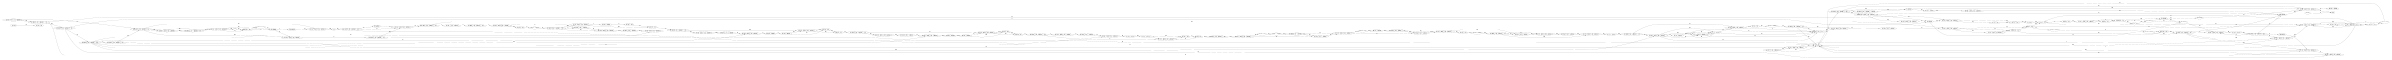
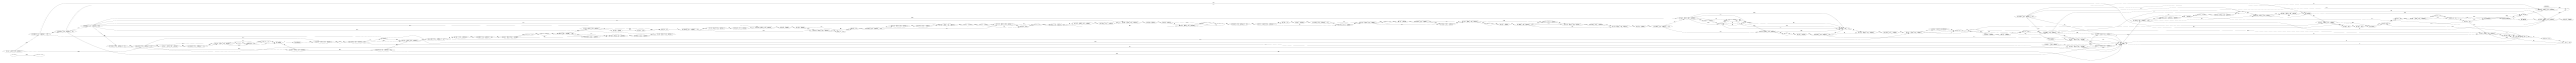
  digraph {
    fontname="Courier Prime"
    rankdir=LR
    node [fontname="Courier Prime"]
    edge [fontname="Courier Prime"]
    n1 [label="push rbp"]
    n2 [label="mov rbp , rsp"]
    n3 [label="fld st0 , tword [ rbp + address ]"]
    n4 [label="mov qword [ rbp - address ] , rdi"]
    n5 [label="fstp tword [ rbp - address ] , st0"]
    n6 [label="mov qword [ rbp - address ] , rsi"]
    n7 [label="mov rdi , qword [ rbp - address ]"]
    n8 [label="mov rdi , qword [ rbp - address ]"]
    n9 [label="fld st0 , tword [ rbp - address ]"]
    n10 [label="fld st0 , tword [ rbp - address ]"]
    n11 [label="fld st0 , tword [ rbp - address ]"]
    n12 [label="fld st0 , tword [ rbp - address ]"]
    n13 [label="mov dword [ rbp - address ] , edx"]
    n14 [label="jae address"]
    n15 [label="mov rsi , qword [ rbp - address ]"]
    n16 [label="xor eax , eax"]
    n17 [label="call symbol"]
    n18 [label="call symbol"]
    n19 [label="mov dword [ rbp - address ] , ecx"]
    n20 [label="mov edx , dword [ rbp - address ]"]
    n21 [label="mov eax , dword [ rbp - address ]"]
    n22 [label="mov eax , dword [ rbp - address ]"]
    n23 [label="mov eax , dword [ rbp - address ]"]
    n24 [label="mov eax , dword [ rbp - address ]"]
    n25 [label="jmp address"]
    n26 [label="mov ecx , dword [ rbp - address ]"]
    n27 [label="and eax , address"]
    n28 [label="and eax , address"]
    n29 [label="and eax , address"]
    n30 [label="test al , address"]
    n31 [label="and al"]
    n32 [label="xor al , address"]
    n33 [label="or al , address"]
    n34 [label="mov byte [ rcx ] , al"]
    n35 [label="mov r8d , dword [ rbp - address ]"]
    n36 [label="fstp tword [ rbp - address ] , st0"]
    n37 [label=fldz]
    n38 [label="fucomip st0 , st1"]
    n39 [label="fstp st0 , st0"]
    n40 [label="fstp tword [ rbp - address ] , st0"]
    n41 [label=fchs]
    n42 [label="jbe address"]
    n43 [label="jmp address"]
    n44 [label="fld st0 , tword [ rbp - address ]"]
    n45 [label="fstp tword [ rbp - address ] , st0"]
    n46 [label="mov dword [ rbp - address ] , eax"]
    n47 [label="lea rax , [ rbp - address ]"]
    n48 [label="fld st0 , tword [ rbp - address ]"]
    n49 [label="fstp tword [ rbp - address ] , st0"]
    n50 [label="mov eax , dword [ rbp - address ]"]
    n51 [label="add rsp , address"]
    n52 [label=retn]
    n53 [label="pop rbp"]
    n54 [label="mov eax , address"]
    n55 [label="cmp eax , dword [ rbp - address ]"]
    n56 [label="fstp address"]
    n57 [label="movsxd rax , dword [ rbp - address ]"]
    n58 [label="cmp rax , qword [ rbp - address ]"]
    n59 [label="jmp address"]
    n60 [label="mov eax , dword [ rbp - address ]"]
-   n61 [label="add eax , address"]
    n62 [label="mov esi , eax"]
    n63 [label="fld st0 , st0"]
    n64 [label="mov qword [ rbp - address ] , rax"]
    n65 [label="fld st0 , tword [ rel address ]"]
    n66 [label="fucomip st0 , st1"]
    n67 [label="fstp st0 , st0"]
    n68 [label="mov rax , qword [ rbp - address ]"]
    n69 [label="mov rcx , rax"]
    n70 [label="mov byte [ rax ] , address"]
    n71 [label="add rcx , address"]
    n72 [label="mov rax , qword [ rbp - address ]"]
    n73 [label="mov qword [ rbp - address ] , rcx"]
    n74 [label="mov rcx , qword [ rbp - address ]"]
    n75 [label="mov byte [ rax ] , address"]
    n76 [label="and eax , address"]
    n77 [label="add rcx , rsi"]
    n78 [label="mov esi , eax"]
    n79 [label="mov qword [ rbp - address ] , rcx"]
    n80 [label="mov rcx , qword [ rbp - address ]"]
    n81 [label="mov rcx , qword [ rbp - address ]"]
    n82 [label="mov byte [ rcx ] , address"]
    n83 [label="mov esi , eax"]
    n84 [label="add rcx , rsi"]
    n85 [label="shr eax , address"]
    n86 [label="mov qword [ rbp - address ] , rcx"]
    n87 [label="mov rcx , qword [ rbp - address ]"]
    n88 [label="mov rcx , qword [ rbp - address ]"]
    n89 [label="mov byte [ rcx ] , address"]
    n90 [label="mov esi , eax"]
    n91 [label="add rcx , rsi"]
    n92 [label="shr eax , address"]
    n93 [label="mov qword [ rbp - address ] , rcx"]
    n94 [label="mov rcx , qword [ rbp - address ]"]
    n95 [label="mov rcx , qword [ rbp - address ]"]
    n96 [label="mov byte [ rcx ] , address"]
    n97 [label="mov esi , eax"]
    n98 [label="add rcx , rsi"]
    n99 [label="shr eax , address"]
    n100 [label="mov qword [ rbp - address ] , rcx"]
    n101 [label="mov rcx , qword [ rbp - address ]"]
    n102 [label="mov rsi , rcx"]
    n103 [label="mov byte [ rcx ] , address"]
    n104 [label="add rsi , address"]
    n105 [label="mov rcx , qword [ rbp - address ]"]
    n106 [label="mov qword [ rbp - address ] , rsi"]
    n107 [label="mov rsi , rcx"]
    n108 [label="mov byte [ rcx ] , address"]
    n109 [label="add rsi , address"]
    n110 [label="mov rcx , qword [ rbp - address ]"]
    n111 [label="mov qword [ rbp - address ] , rsi"]
    n112 [label="mov rsi , rcx"]
    n113 [label="mov byte [ rcx ] , address"]
    n114 [label="add rsi , address"]
    n115 [label="mov rcx , qword [ rbp - address ]"]
    n116 [label="mov qword [ rbp - address ] , rsi"]
    n117 [label="mov rcx , qword [ rbp - address ]"]
    n118 [label="mov byte [ rcx ] , address"]
    n119 [label="add rcx , address"]
    n120 [label="mov qword [ rbp - address ] , rcx"]
    n121 [label="mov rcx , qword [ rbp - address ]"]
    n122 [label="mov rsi , rcx"]
    n123 [label="mov rcx , qword [ rbp - address ]"]
    n124 [label="add rsi , address"]
    n125 [label="mov qword [ rbp - address ] , rsi"]
    n126 [label="mov byte [ rcx ] , address"]
    n127 [label="cmova edi , edx"]
    n128 [label="mov edx , address"]
    n129 [label="fld st0 , tword [ rbp - address ]"]
    n130 [label="mov dword [ rbp - address ] , edi"]
    n131 [label="mov edi , address"]
    n132 [label="fstp st0 , st0"]
    n133 [label="mov rax , rsp"]
    n134 [label="fstp tword [ rax ] , st0"]
    n135 [label="mov dword [ rbp - address ] , eax"]
    n136 [label="fld st0 , tword [ rbp - address ]"]
    n137 [label="fxch st0 , st1"]
    n138 [label="fucomip st0 , st1"]
    n139 [label="fstp st0 , st0"]
    n140 [label="jne address"]
    n141 [label="jpe address"]
    n142 [label="jmp address"]
    n143 [label="jmp address"]
    n144 [label="lea rdx , [ rbp - address ]"]
    n145 [label="mov al , r9b"]
    n146 [label="xor r9d , r9d"]
    n147 [label="cmp dword [ rbp - address ] , address"]
    n148 [label="jl address"]
    n1 -> n2 [label=CFG]
    n3 -> n4 [label=CFG]
    n3 -> n5 [label=DFG]
    n4 -> n6 [label=CFG]
    n4 -> n7 [label=DFG]
    n4 -> n8 [label=DFG]
    n5 -> n9 [label=DFG]
    n5 -> n10 [label=DFG]
    n5 -> n11 [label=DFG]
    n5 -> n12 [label=DFG]
    n6 -> n13 [label=CFG]
    n6 -> n14 [label=DFG]
    n6 -> n15 [label=DFG]
    n7 -> n16 [label=CFG]
    n7 -> n17 [label=DFG]
    n8 -> n15 [label=CFG]
    n8 -> n18 [label=DFG]
    n9 -> n36 [label=DFG]
    n10 -> n37 [label=CFG]
    n10 -> n38 [label=DFG]
    n10 -> n39 [label=DFG]
    n11 -> n40 [label=DFG]
    n12 -> n41 [label=DFG]
    n13 -> n19 [label=CFG]
    n13 -> n20 [label=DFG]
    n13 -> n21 [label=DFG]
    n13 -> n22 [label=DFG]
    n13 -> n23 [label=DFG]
    n13 -> n24 [label=DFG]
    n14 -> n7 [label=CFG]
    n14 -> n25 [label=CFG]
    n15 -> n18 [label=DFG]
    n16 -> n62 [label=CFG]
    n17 -> n63 [label=CFG]
    n18 -> n46 [label=DFG]
    n19 -> n5 [label=CFG]
    n19 -> n26 [label=DFG]
    n21 -> n27 [label=DFG]
    n22 -> n28 [label=DFG]
    n23 -> n29 [label=DFG]
    n24 -> n30 [label=CFG]
    n24 -> n31 [label=DFG]
    n24 -> n32 [label=DFG]
    n24 -> n33 [label=DFG]
    n24 -> n34 [label=DFG]
    n25 -> n60 [label=CFG]
    n26 -> n18 [label=DFG]
    n26 -> n35 [label=CFG]
    n27 -> n85 [label=DFG]
    n28 -> n92 [label=DFG]
    n29 -> n99 [label=DFG]
    n30 -> n31 [label=CFG]
    n31 -> n32 [label=DFG]
    n31 -> n33 [label=DFG]
    n31 -> n34 [label=DFG]
    n32 -> n31 [label=DFG]
    n32 -> n33 [label=DFG]
    n32 -> n34 [label=DFG]
    n33 -> n31 [label=DFG]
    n33 -> n32 [label=DFG]
    n33 -> n34 [label=DFG]
    n33 -> n121 [label=CFG]
    n34 -> n123 [label=CFG]
    n35 -> n18 [label=DFG]
    n35 -> n129 [label=CFG]
    n36 -> n10 [label=CFG]
    n37 -> n38 [label=DFG]
    n38 -> n39 [label=CFG]
    n38 -> n42 [label=DFG]
    n39 -> n42 [label=CFG]
    n40 -> n18 [label=DFG]
    n40 -> n44 [label=DFG]
    n41 -> n49 [label=DFG]
    n42 -> n11 [label=CFG]
    n42 -> n43 [label=CFG]
    n43 -> n12 [label=CFG]
    n44 -> n45 [label=DFG]
    n45 -> n47 [label=CFG]
    n45 -> n48 [label=DFG]
    n46 -> n50 [label=DFG]
    n46 -> n57 [label=DFG]
    n46 -> n147 [label=CFG]
    n46 -> n148 [label=DFG]
    n47 -> n64 [label=CFG]
    n48 -> n65 [label=CFG]
    n48 -> n66 [label=DFG]
    n48 -> n67 [label=DFG]
    n49 -> n18 [label=DFG]
    n49 -> n44 [label=DFG]
    n49 -> n59 [label=CFG]
    n50 -> n51 [label=CFG]
    n50 -> n52 [label=DFG]
    n53 -> n52 [label=CFG]
    n54 -> n55 [label=CFG]
    n55 -> n56 [label=CFG]
    n56 -> n50 [label=CFG]
    n56 -> n57 [label=CFG]
    n57 -> n14 [label=DFG]
    n57 -> n58 [label=DFG]
    n58 -> n14 [label=CFG]
    n59 -> n44 [label=CFG]
-   n60 -> n61 [label=DFG]
-   n61 -> n135 [label=DFG]
    n62 -> n17 [label=CFG]
    n63 -> n132 [label=DFG]
    n64 -> n68 [label=DFG]
    n65 -> n66 [label=DFG]
    n66 -> n67 [label=CFG]
    n66 -> n127 [label=DFG]
    n67 -> n63 [label=DFG]
    n67 -> n128 [label=CFG]
    n67 -> n129 [label=DFG]
    n68 -> n69 [label=DFG]
    n68 -> n70 [label=DFG]
    n69 -> n71 [label=DFG]
    n70 -> n72 [label=CFG]
    n71 -> n73 [label=DFG]
    n72 -> n75 [label=DFG]
    n73 -> n70 [label=CFG]
    n73 -> n72 [label=DFG]
    n73 -> n74 [label=DFG]
    n74 -> n76 [label=CFG]
    n74 -> n77 [label=DFG]
    n75 -> n20 [label=CFG]
    n76 -> n78 [label=DFG]
    n77 -> n79 [label=DFG]
    n78 -> n77 [label=DFG]
    n79 -> n80 [label=DFG]
    n79 -> n81 [label=DFG]
    n80 -> n82 [label=DFG]
    n81 -> n83 [label=CFG]
    n81 -> n84 [label=DFG]
    n82 -> n21 [label=CFG]
    n83 -> n84 [label=DFG]
    n84 -> n86 [label=DFG]
    n85 -> n81 [label=CFG]
    n85 -> n83 [label=DFG]
    n86 -> n87 [label=DFG]
    n86 -> n88 [label=DFG]
    n87 -> n89 [label=DFG]
    n88 -> n90 [label=CFG]
    n88 -> n91 [label=DFG]
    n89 -> n22 [label=CFG]
    n90 -> n91 [label=DFG]
    n91 -> n93 [label=DFG]
    n92 -> n88 [label=CFG]
    n92 -> n90 [label=DFG]
    n93 -> n94 [label=DFG]
    n93 -> n95 [label=DFG]
    n94 -> n96 [label=DFG]
    n95 -> n97 [label=CFG]
    n95 -> n98 [label=DFG]
    n96 -> n23 [label=CFG]
    n97 -> n98 [label=DFG]
    n98 -> n100 [label=DFG]
    n99 -> n95 [label=CFG]
    n99 -> n97 [label=DFG]
    n100 -> n101 [label=DFG]
    n101 -> n102 [label=DFG]
    n101 -> n103 [label=DFG]
    n102 -> n104 [label=DFG]
    n103 -> n105 [label=CFG]
    n104 -> n106 [label=DFG]
    n105 -> n107 [label=DFG]
    n105 -> n108 [label=DFG]
    n106 -> n103 [label=CFG]
    n106 -> n105 [label=DFG]
    n107 -> n109 [label=DFG]
    n108 -> n110 [label=CFG]
    n109 -> n111 [label=DFG]
    n110 -> n112 [label=DFG]
    n110 -> n113 [label=DFG]
    n111 -> n108 [label=CFG]
    n111 -> n110 [label=DFG]
    n112 -> n114 [label=DFG]
    n113 -> n115 [label=CFG]
    n114 -> n116 [label=DFG]
    n115 -> n118 [label=DFG]
    n116 -> n113 [label=CFG]
    n116 -> n115 [label=DFG]
    n116 -> n117 [label=DFG]
    n117 -> n119 [label=DFG]
    n118 -> n117 [label=CFG]
    n119 -> n120 [label=DFG]
    n120 -> n24 [label=CFG]
    n120 -> n121 [label=DFG]
    n121 -> n34 [label=DFG]
    n121 -> n122 [label=DFG]
    n122 -> n124 [label=DFG]
    n123 -> n126 [label=DFG]
    n124 -> n125 [label=DFG]
    n125 -> n18 [label=DFG]
    n125 -> n34 [label=CFG]
    n125 -> n123 [label=DFG]
    n126 -> n48 [label=CFG]
    n127 -> n130 [label=DFG]
    n128 -> n131 [label=CFG]
    n129 -> n133 [label=CFG]
    n129 -> n134 [label=DFG]
    n130 -> n8 [label=CFG]
    n130 -> n35 [label=DFG]
    n130 -> n56 [label=DFG]
    n130 -> n60 [label=DFG]
    n131 -> n127 [label=CFG]
    n131 -> n130 [label=DFG]
    n132 -> n136 [label=DFG]
    n133 -> n134 [label=CFG]
    n133 -> n145 [label=DFG]
    n134 -> n18 [label=DFG]
    n134 -> n63 [label=DFG]
    n134 -> n129 [label=DFG]
    n134 -> n133 [label=DFG]
    n134 -> n146 [label=CFG]
    n135 -> n35 [label=DFG]
    n135 -> n56 [label=DFG]
    n135 -> n60 [label=DFG]
    n135 -> n143 [label=CFG]
    n136 -> n137 [label=CFG]
    n136 -> n138 [label=DFG]
    n137 -> n138 [label=CFG]
    n138 -> n139 [label=DFG]
    n138 -> n140 [label=DFG]
    n138 -> n141 [label=DFG]
    n139 -> n63 [label=DFG]
    n139 -> n129 [label=DFG]
    n139 -> n140 [label=CFG]
    n140 -> n25 [label=CFG]
    n140 -> n141 [label=CFG]
    n141 -> n25 [label=CFG]
    n141 -> n142 [label=CFG]
    n142 -> n50 [label=CFG]
    n143 -> n8 [label=CFG]
    n144 -> n18 [label=DFG]
    n144 -> n26 [label=CFG]
    n145 -> n18 [label=CFG]
    n146 -> n145 [label=CFG]
    n147 -> n148 [label=CFG]
    n148 -> n50 [label=CFG]
    n148 -> n54 [label=CFG]
  }
